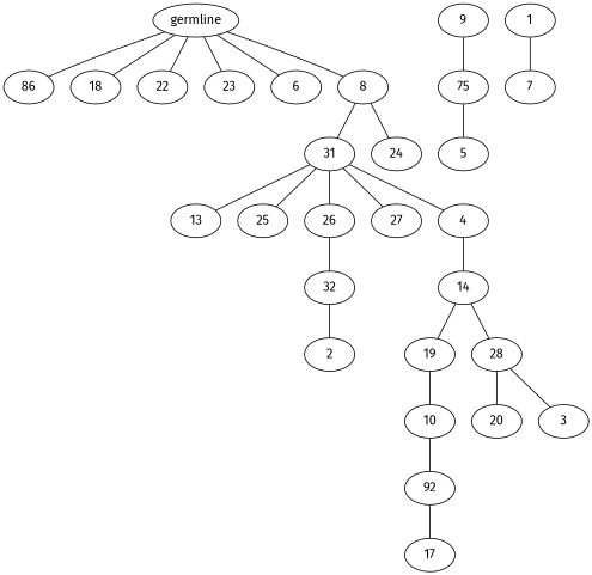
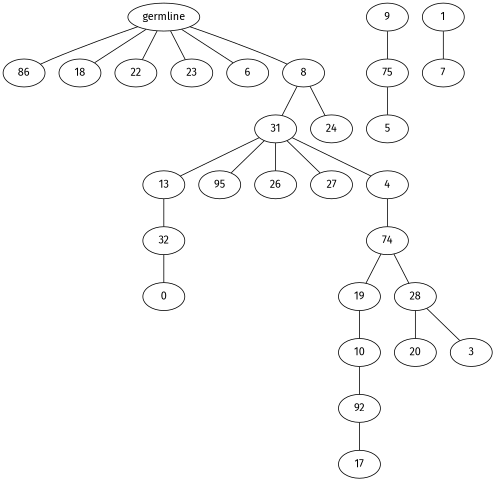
  graph {
    fontname="Fira Sans"
    node [fontname="Fira Sans"]
    edge [fontname="Fira Sans"]
    n1 [label=germline]
    n2 [label=86]
    n3 [label=18]
    n4 [label=22]
    n5 [label=23]
    n6 [label=6]
    n7 [label=8]
    n8 [label=31]
    n9 [label=24]
    n10 [label=9]
    n11 [label=75]
    n12 [label=13]
-   n13 [label=25]
+   n13 [label=95]
    n14 [label=26]
    n15 [label=27]
    n16 [label=4]
    n17 [label=32]
-   n18 [label=14]
-   n19 [label=2]
+   n18 [label=74]
+   n19 [label=0]
    n20 [label=19]
    n21 [label=28]
    n22 [label=10]
    n23 [label=20]
    n24 [label=3]
    n25 [label=92]
    n26 [label=17]
    n27 [label=1]
    n28 [label=7]
    n29 [label=5]
    n1 -- n2
    n1 -- n3
    n1 -- n4
    n1 -- n5
    n1 -- n6
    n1 -- n7
    n7 -- n8
    n7 -- n9
    n8 -- n12
    n8 -- n13
    n8 -- n14
    n8 -- n15
    n8 -- n16
    n10 -- n11
    n11 -- n29
-   n14 -- n17
+   n12 -- n17
    n16 -- n18
    n17 -- n19
    n18 -- n20
    n18 -- n21
    n20 -- n22
    n21 -- n23
    n21 -- n24
    n22 -- n25
    n25 -- n26
    n27 -- n28
  }
